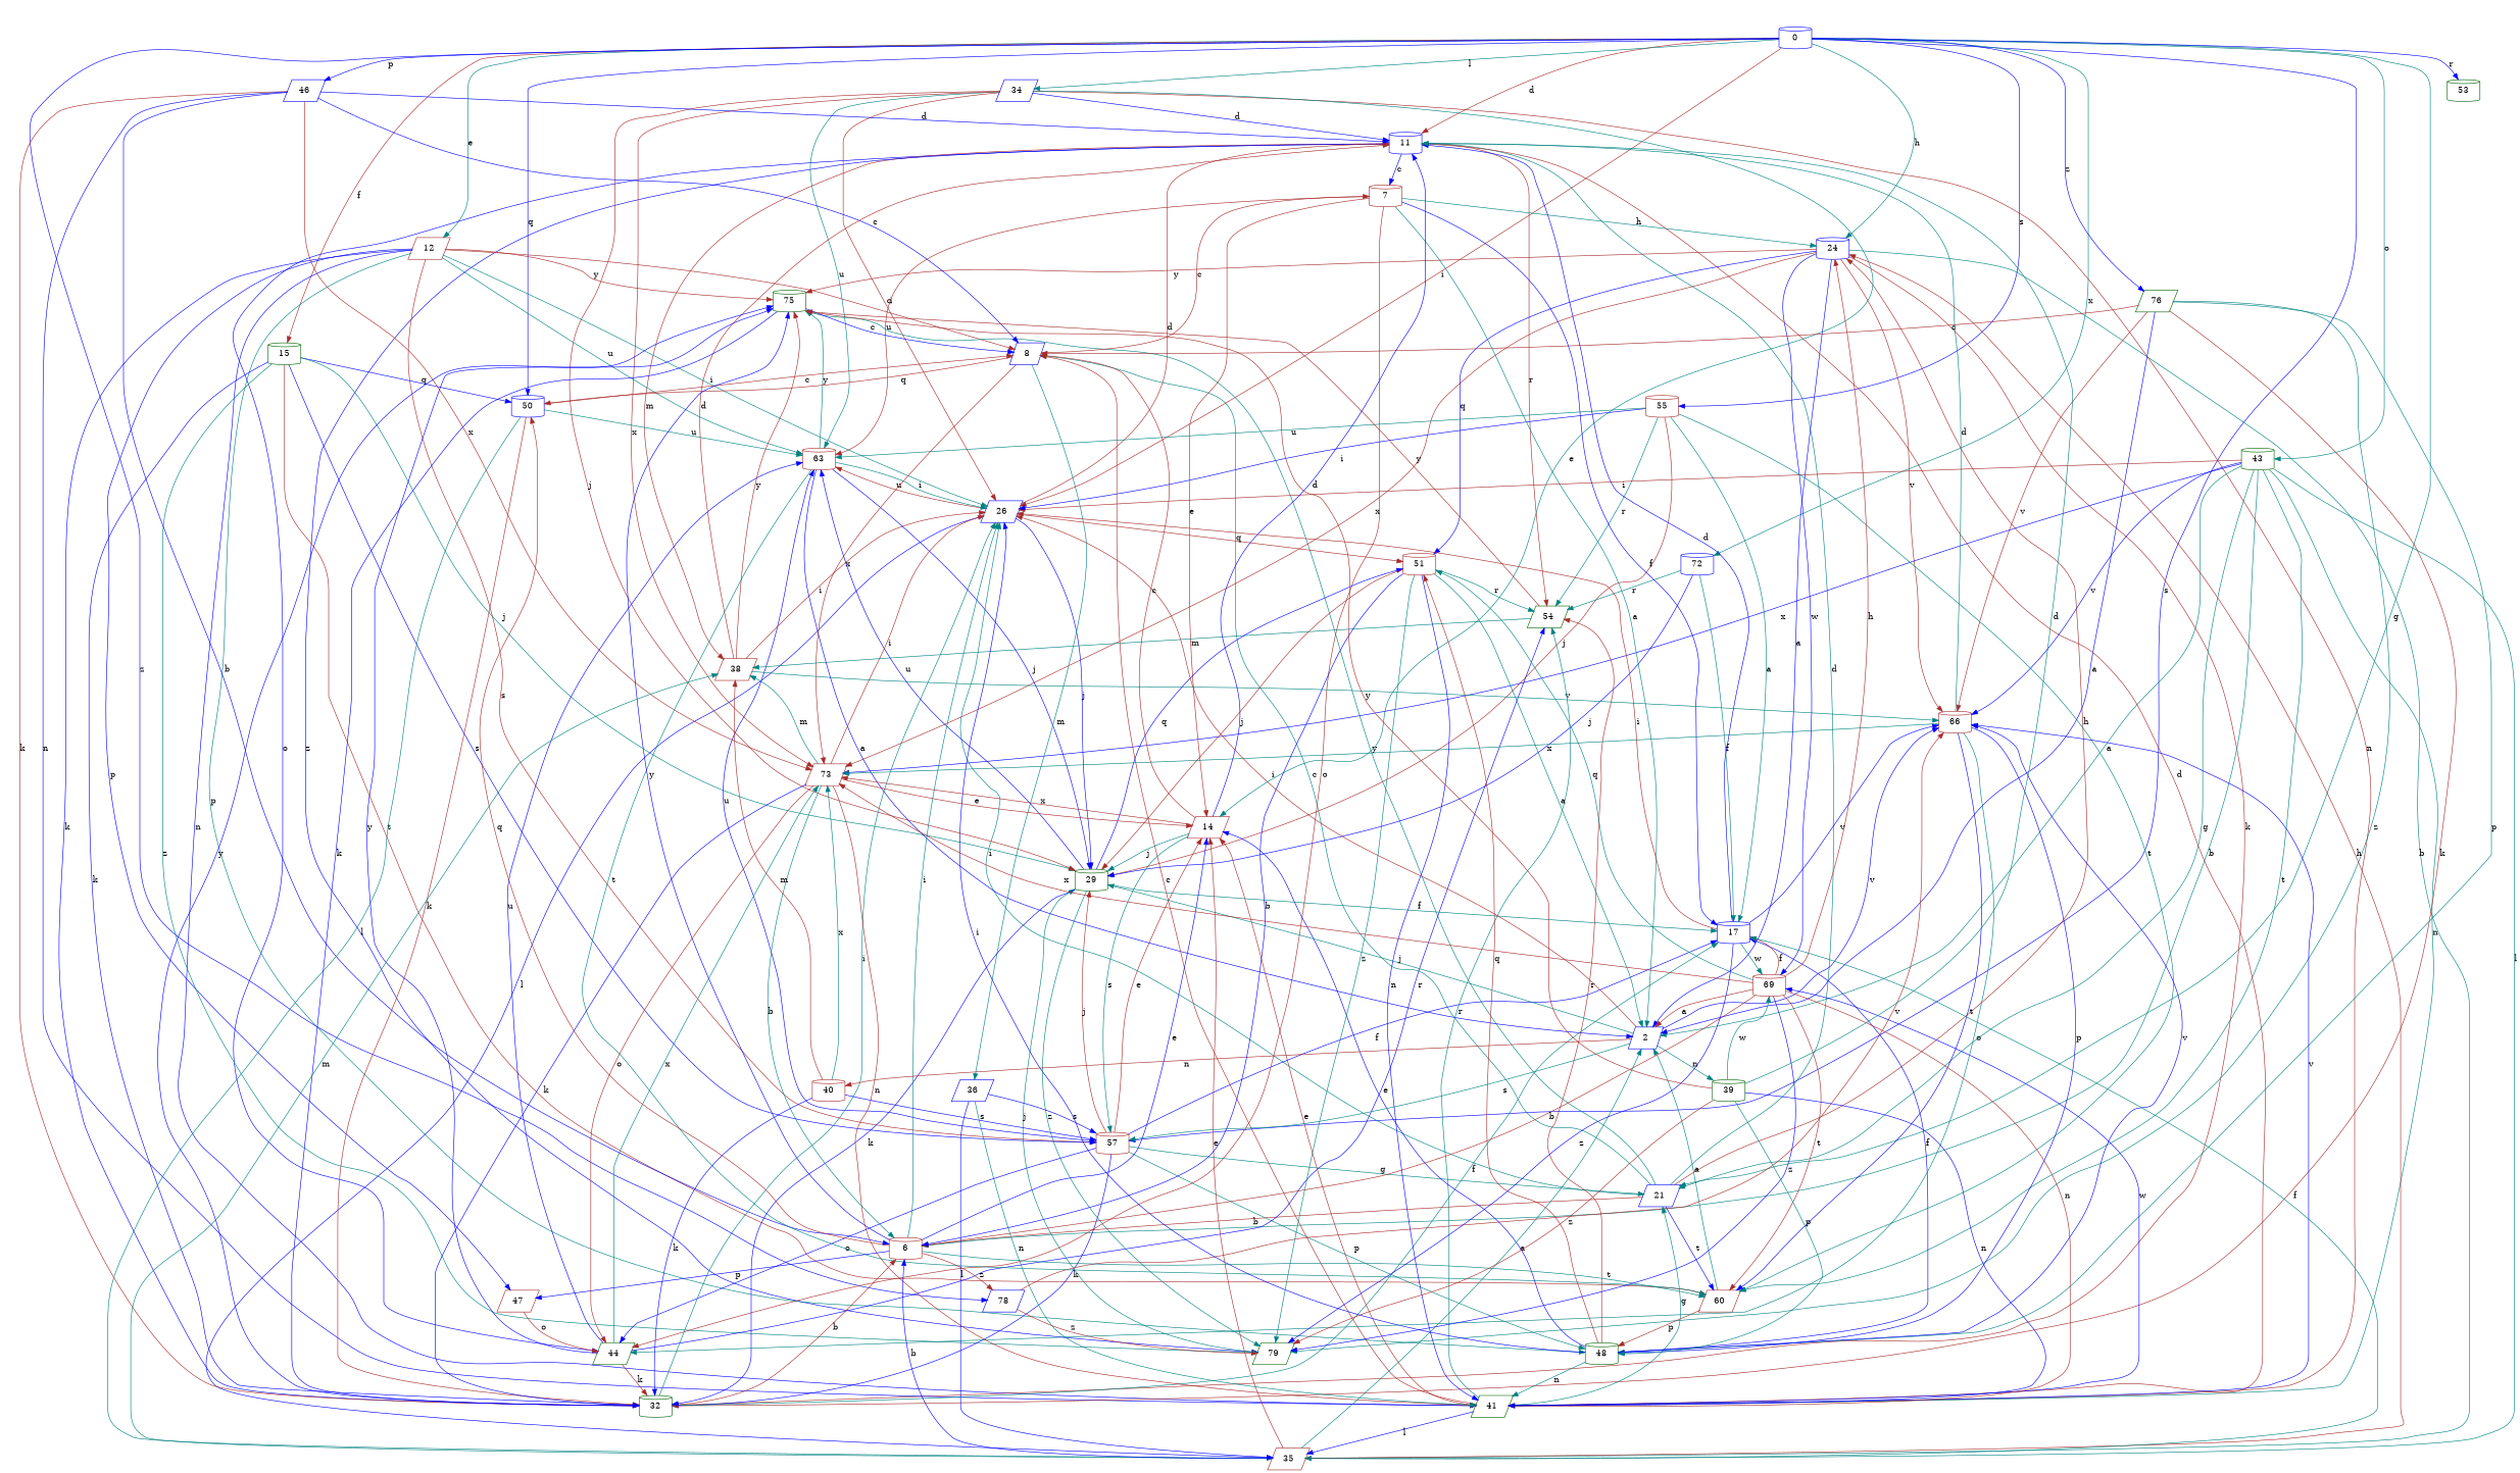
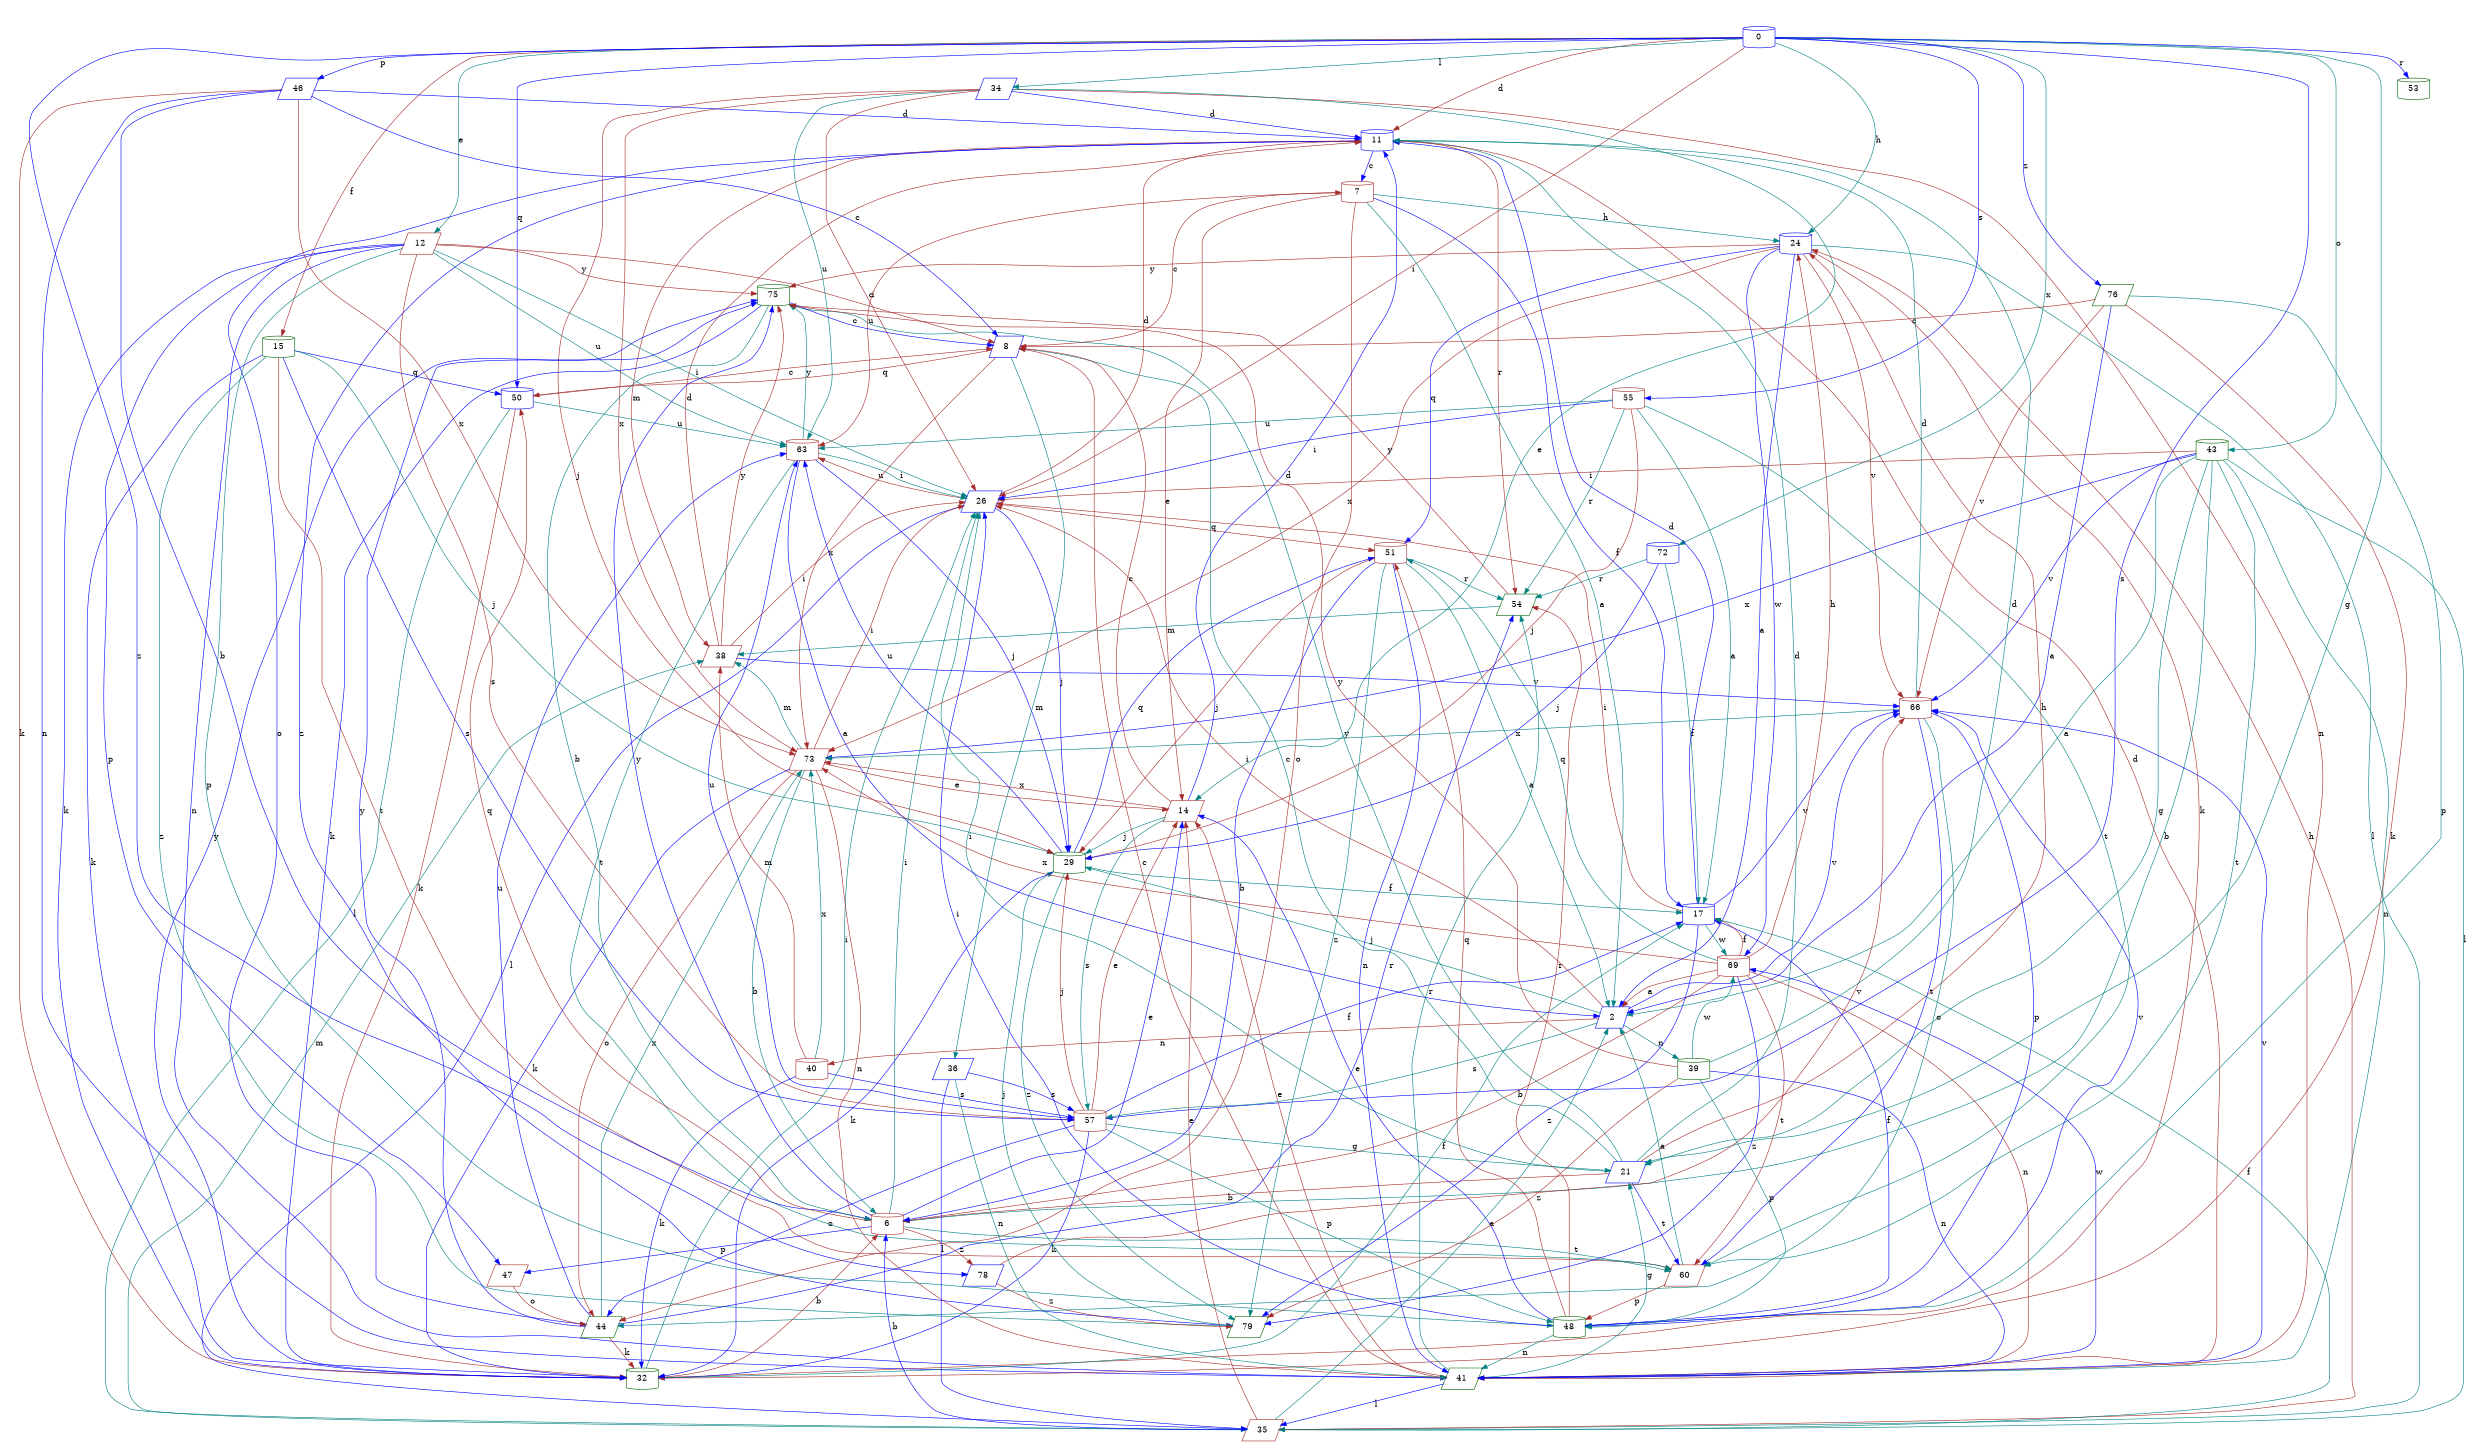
  strict digraph {
    node [color=brown shape=cylinder]
    edge [color=teal]
    0 [color=blue]
    11 [color=blue]
    12 [shape=parallelogram]
    15 [color=darkgreen]
    21 [color=blue shape=parallelogram]
    24 [color=blue]
    26 [color=blue shape=parallelogram]
    34 [color=blue shape=parallelogram]
    43 [color=darkgreen]
    46 [color=blue shape=parallelogram]
    50 [color=blue]
    53 [color=darkgreen]
    55
    57
    72 [color=blue]
    76 [color=darkgreen shape=parallelogram]
    78 [color=blue shape=parallelogram]
    7
    44 [color=darkgreen shape=parallelogram]
    38 [shape=parallelogram]
    54 [color=darkgreen shape=parallelogram]
    79 [color=darkgreen shape=parallelogram]
    47 [shape=parallelogram]
    75 [color=darkgreen]
    63
    8 [color=blue shape=parallelogram]
    32 [color=darkgreen]
    41 [color=darkgreen shape=parallelogram]
    48 [color=darkgreen]
    29 [color=darkgreen]
    60 [shape=parallelogram]
    6
    2 [color=blue shape=parallelogram]
    66
    73 [shape=parallelogram]
    69
    35 [shape=parallelogram]
    51
    14 [shape=parallelogram]
    17 [color=blue]
    39 [color=darkgreen]
    40
    36 [color=blue shape=parallelogram]
    0 -> 11 [color=brown label=d]
    0 -> 12 [label=e]
    0 -> 15 [color=brown label=f]
    0 -> 21 [label=g]
    0 -> 24 [label=h]
    0 -> 26 [color=brown label=i]
    0 -> 34 [label=l]
    0 -> 43 [label=o]
    0 -> 46 [color=blue label=p]
    0 -> 50 [color=blue label=q]
    0 -> 53 [color=blue label=r]
    0 -> 55 [color=blue label=s]
    0 -> 57 [color=blue label=s]
    0 -> 72 [label=x]
    0 -> 76 [color=blue label=z]
    0 -> 78 [color=blue label=z]
    11 -> 7 [color=blue label=c]
    11 -> 44 [color=blue label=o]
    11 -> 38 [color=brown label=m]
    11 -> 54 [color=brown label=r]
    11 -> 79 [color=blue label=z]
    12 -> 26 [label=i]
    12 -> 57 [color=brown label=s]
    12 -> 47 [color=blue label=p]
    12 -> 75 [color=brown label=y]
    12 -> 63 [label=u]
    12 -> 8 [color=brown label=c]
    12 -> 32 [color=blue label=k]
    12 -> 41 [color=blue label=n]
    12 -> 48 [label=p]
    15 -> 50 [color=blue label=q]
    15 -> 57 [color=blue label=s]
    15 -> 79 [label=z]
    15 -> 32 [color=blue label=k]
    15 -> 29 [label=j]
    15 -> 60 [color=brown label=t]
    21 -> 11 [label=d]
    21 -> 24 [color=brown label=h]
    21 -> 26 [label=i]
    21 -> 75 [label=y]
    21 -> 8 [label=c]
    21 -> 60 [color=blue label=t]
    21 -> 6 [color=brown label=b]
    24 -> 75 [color=brown label=y]
    24 -> 32 [color=brown label=k]
    24 -> 2 [color=blue label=a]
    24 -> 66 [color=brown label=v]
    24 -> 73 [color=brown label=x]
    24 -> 69 [color=blue label=w]
-   24 -> 35 [label=b]
+   24 -> 35 [label=l]
    24 -> 51 [color=blue label=q]
    26 -> 11 [color=brown label=d]
    26 -> 63 [color=brown label=u]
    26 -> 29 [color=blue label=j]
    26 -> 35 [color=blue label=l]
    26 -> 51 [color=brown label=q]
    34 -> 11 [color=blue label=d]
    34 -> 26 [color=brown label=i]
    34 -> 63 [label=u]
    34 -> 41 [color=brown label=n]
    34 -> 29 [color=brown label=j]
    34 -> 73 [color=brown label=x]
    34 -> 14 [label=e]
    43 -> 21 [label=g]
    43 -> 26 [color=brown label=i]
    43 -> 41 [label=n]
    43 -> 60 [label=t]
    43 -> 6 [label=b]
    43 -> 2 [label=a]
    43 -> 66 [color=blue label=v]
    43 -> 73 [color=blue label=x]
    43 -> 35 [label=l]
    46 -> 11 [color=blue label=d]
    46 -> 8 [color=blue label=c]
    46 -> 32 [color=brown label=k]
    46 -> 41 [color=blue label=n]
    46 -> 6 [color=blue label=b]
    46 -> 73 [color=brown label=x]
    50 -> 63 [label=u]
    50 -> 8 [color=brown label=c]
    50 -> 32 [color=brown label=k]
    50 -> 35 [label=l]
    55 -> 26 [color=blue label=i]
    55 -> 54 [label=r]
    55 -> 63 [label=u]
    55 -> 29 [color=brown label=j]
    55 -> 60 [label=t]
    55 -> 17 [label=a]
    57 -> 21 [label=g]
    57 -> 44 [color=blue label=o]
    57 -> 63 [color=blue label=u]
    57 -> 32 [color=blue label=k]
    57 -> 48 [label=p]
    57 -> 29 [color=brown label=j]
    57 -> 14 [color=brown label=e]
    57 -> 17 [color=blue label=f]
    72 -> 54 [label=r]
    72 -> 29 [color=blue label=j]
    72 -> 17 [label=f]
-   76 -> 79 [label=z]
    76 -> 8 [color=brown label=c]
    76 -> 32 [color=brown label=k]
    76 -> 48 [label=p]
    76 -> 2 [color=blue label=a]
    76 -> 66 [color=brown label=v]
    78 -> 79 [color=brown label=z]
    78 -> 66 [color=brown label=v]
    7 -> 24 [label=h]
    7 -> 44 [color=brown label=o]
    7 -> 63 [color=brown label=u]
    7 -> 2 [label=a]
    7 -> 14 [color=brown label=e]
    7 -> 17 [color=blue label=f]
    44 -> 54 [color=blue label=r]
    44 -> 75 [color=blue label=y]
    44 -> 63 [color=blue label=u]
    44 -> 32 [color=brown label=k]
    44 -> 73 [label=x]
    38 -> 11 [color=brown label=d]
    38 -> 26 [color=brown label=i]
    38 -> 75 [color=brown label=y]
-   38 -> 66 [label=v]
+   38 -> 66 [color=blue label=v]
    54 -> 38 [label=m]
    54 -> 75 [color=brown label=y]
    79 -> 29 [label=j]
    47 -> 44 [color=brown label=o]
    75 -> 8 [color=blue label=c]
    75 -> 32 [color=blue label=k]
+   75 -> 6 [label=b]
    63 -> 26 [label=i]
    63 -> 75 [label=y]
    63 -> 29 [color=blue label=j]
    63 -> 60 [label=t]
    63 -> 2 [color=blue label=a]
    8 -> 50 [color=brown label=q]
    8 -> 7 [color=brown label=c]
    8 -> 73 [color=brown label=x]
    8 -> 36 [label=m]
    32 -> 26 [label=i]
    32 -> 75 [color=blue label=y]
    32 -> 6 [color=brown label=b]
    32 -> 17 [label=f]
    41 -> 11 [color=brown label=d]
    41 -> 21 [label=g]
    41 -> 54 [label=r]
    41 -> 8 [color=brown label=c]
    41 -> 66 [color=blue label=v]
    41 -> 69 [color=blue label=w]
    41 -> 35 [color=blue label=l]
    41 -> 14 [color=brown label=e]
    48 -> 26 [color=blue label=i]
    48 -> 54 [color=brown label=r]
    48 -> 41 [label=n]
    48 -> 66 [color=blue label=v]
    48 -> 51 [color=brown label=q]
    48 -> 14 [color=blue label=e]
    48 -> 17 [color=blue label=f]
    29 -> 79 [label=z]
    29 -> 63 [color=blue label=u]
    29 -> 32 [color=blue label=k]
    29 -> 51 [color=blue label=q]
    29 -> 17 [label=f]
    60 -> 48 [color=brown label=p]
    60 -> 2 [label=a]
    6 -> 26 [label=i]
    6 -> 50 [color=brown label=q]
    6 -> 78 [color=brown label=z]
    6 -> 47 [color=blue label=p]
    6 -> 75 [color=blue label=y]
    6 -> 60 [label=t]
    6 -> 14 [color=blue label=e]
    2 -> 26 [color=brown label=i]
    2 -> 57 [label=s]
    2 -> 29 [label=j]
    2 -> 66 [color=blue label=v]
    2 -> 39 [label=n]
    2 -> 40 [color=brown label=n]
    66 -> 11 [label=d]
    66 -> 44 [label=o]
    66 -> 48 [color=blue label=p]
    66 -> 60 [color=blue label=t]
    66 -> 73 [label=x]
    73 -> 26 [color=brown label=i]
    73 -> 44 [color=brown label=o]
    73 -> 38 [label=m]
    73 -> 32 [color=blue label=k]
    73 -> 41 [color=brown label=n]
    73 -> 6 [label=b]
    73 -> 14 [color=brown label=e]
    69 -> 24 [color=brown label=h]
    69 -> 79 [color=blue label=z]
    69 -> 41 [color=brown label=n]
    69 -> 60 [color=brown label=t]
    69 -> 6 [color=brown label=b]
    69 -> 2 [color=brown label=a]
    69 -> 73 [color=brown label=x]
    69 -> 51 [label=q]
    69 -> 17 [color=brown label=f]
    35 -> 24 [color=brown label=h]
    35 -> 38 [label=m]
    35 -> 6 [color=blue label=b]
    35 -> 2 [label=a]
    35 -> 14 [color=brown label=e]
    35 -> 17 [label=f]
    51 -> 54 [label=r]
    51 -> 79 [label=z]
    51 -> 41 [color=blue label=n]
    51 -> 29 [color=brown label=j]
    51 -> 6 [color=blue label=b]
    51 -> 2 [label=a]
    14 -> 11 [color=blue label=d]
    14 -> 57 [label=s]
    14 -> 8 [color=brown label=c]
    14 -> 29 [label=j]
    14 -> 73 [color=brown label=x]
    17 -> 11 [color=blue label=d]
    17 -> 26 [color=brown label=i]
    17 -> 79 [color=blue label=z]
    17 -> 66 [color=blue label=v]
    17 -> 69 [label=w]
    39 -> 11 [label=d]
    39 -> 79 [color=brown label=z]
    39 -> 75 [color=brown label=y]
    39 -> 41 [color=blue label=n]
    39 -> 48 [label=p]
    39 -> 69 [label=w]
    40 -> 57 [color=blue label=s]
    40 -> 38 [color=brown label=m]
    40 -> 32 [color=blue label=k]
    40 -> 73 [label=x]
    36 -> 57 [color=blue label=s]
    36 -> 41 [label=n]
    36 -> 35 [color=blue label=l]
  }
